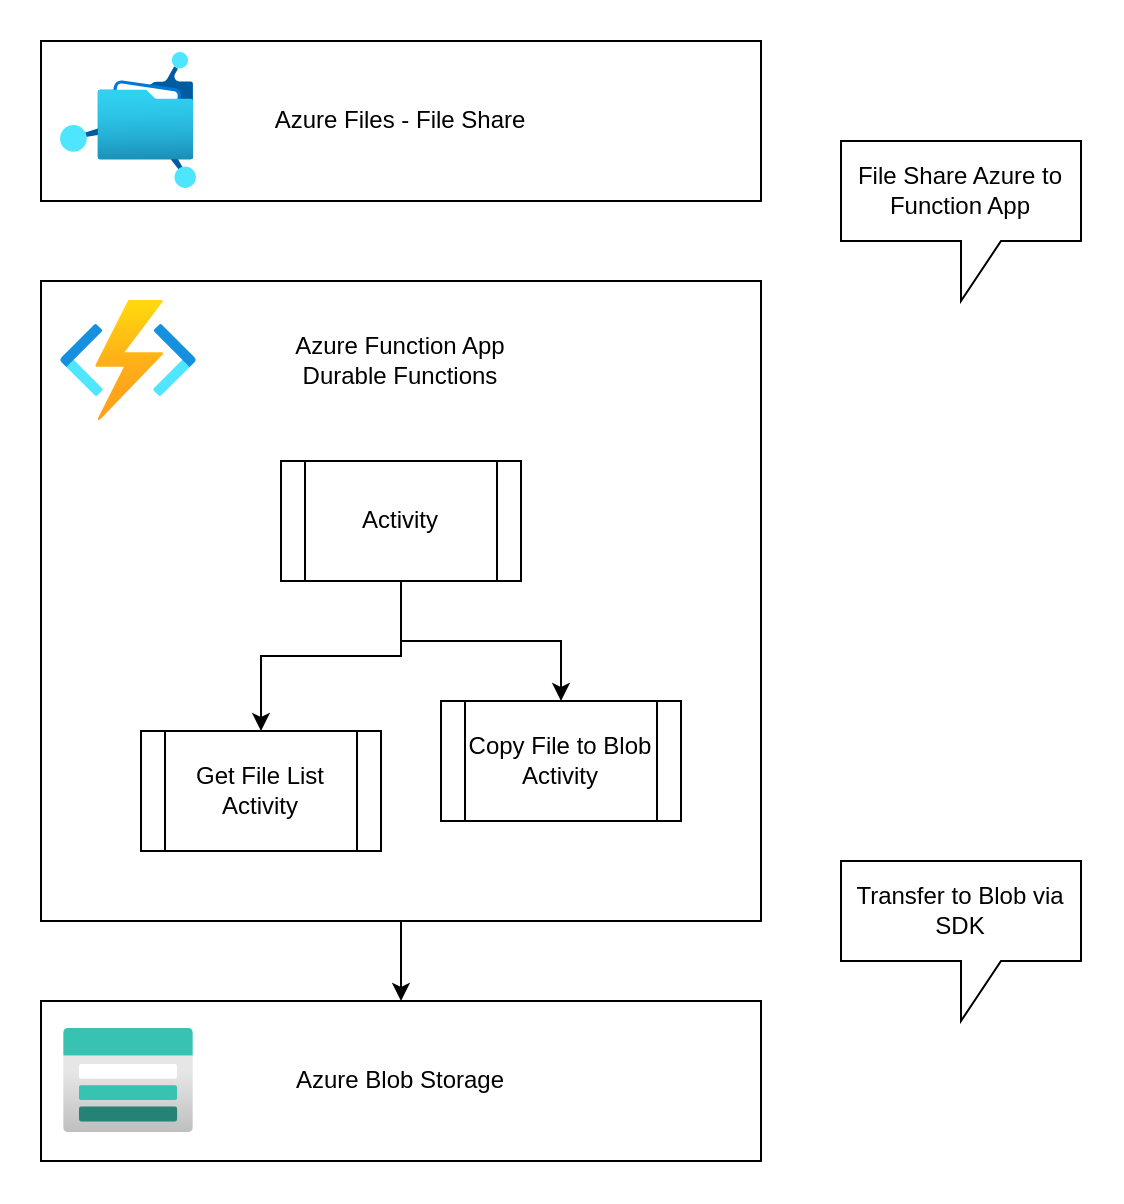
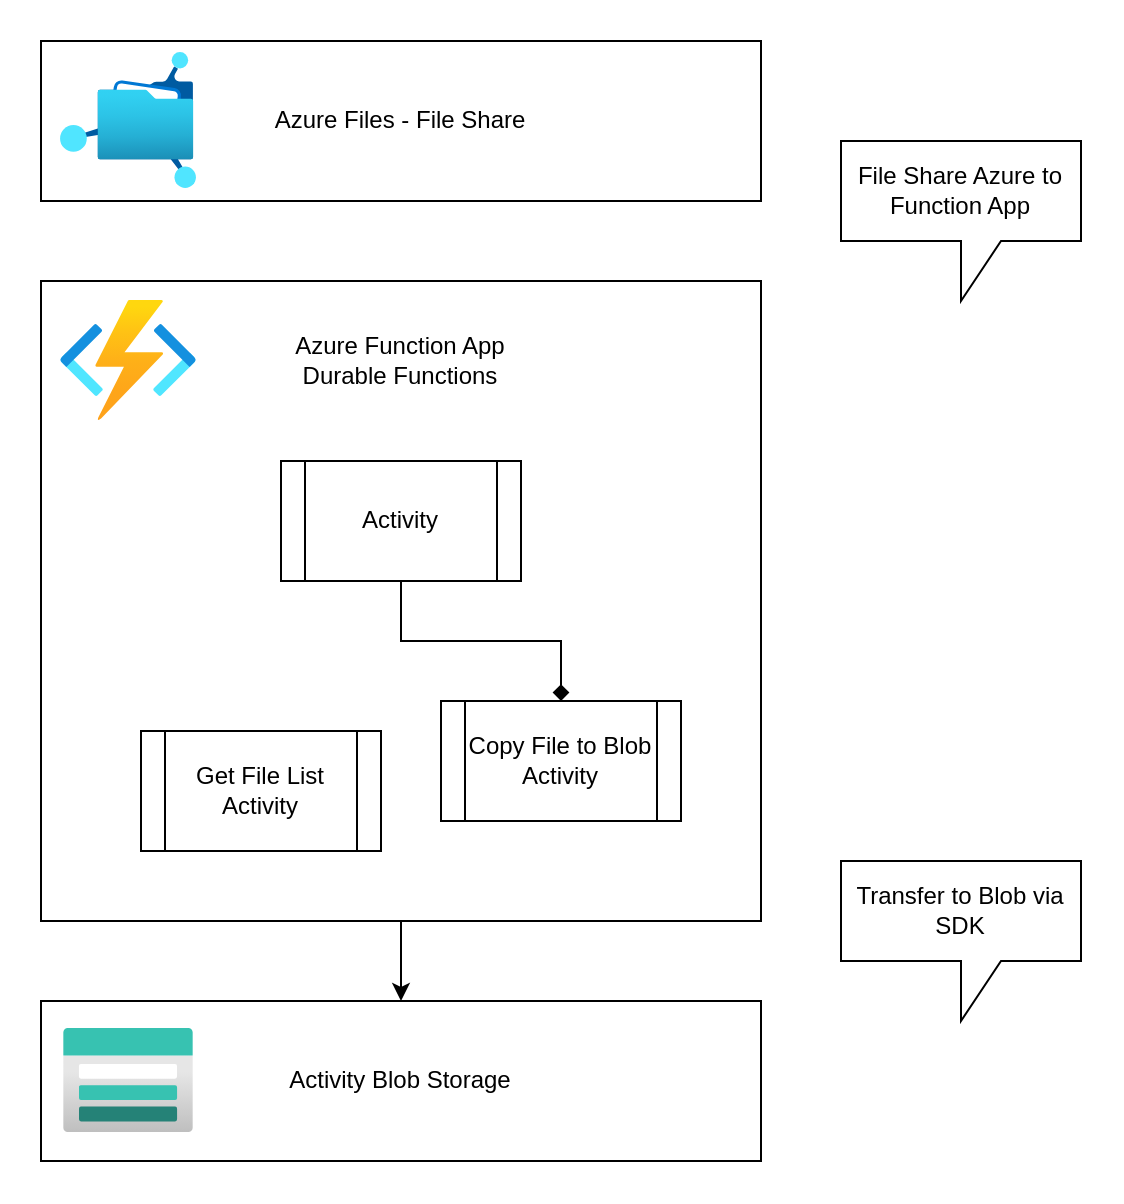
  <mxCell id="0" />
  <mxCell id="1" parent="0" />
  <mxCell id="2" value="Azure Files - File Share" style="rounded=0;whiteSpace=wrap;html=1;verticalAlign=middle;" vertex="1" parent="1"><mxGeometry x="20" y="20" width="360" height="80" as="geometry" /></mxCell>
- <mxCell id="3" value="Azure Blob Storage" style="rounded=0;whiteSpace=wrap;html=1;verticalAlign=middle;" vertex="1" parent="1"><mxGeometry x="20" y="500" width="360" height="80" as="geometry" /></mxCell>
+ <mxCell id="3" value="Activity Blob Storage" style="rounded=0;whiteSpace=wrap;html=1;verticalAlign=middle;" vertex="1" parent="1"><mxGeometry x="20" y="500" width="360" height="80" as="geometry" /></mxCell>
  <mxCell id="4" style="edgeStyle=orthogonalEdgeStyle;rounded=0;orthogonalLoop=1;jettySize=auto;html=1;entryX=0.5;entryY=0;entryDx=0;entryDy=0;" edge="1" parent="1" source="5" target="3"><mxGeometry relative="1" as="geometry" /></mxCell>
  <mxCell id="5" value="" style="rounded=0;whiteSpace=wrap;html=1;verticalAlign=top;" vertex="1" parent="1"><mxGeometry x="20" y="140" width="360" height="320" as="geometry" /></mxCell>
  <mxCell id="6" value="" style="image;aspect=fixed;html=1;points=[];align=center;fontSize=12;image=img/lib/azure2/storage/Azure_Fileshare.svg;" vertex="1" parent="1"><mxGeometry x="30" y="26" width="68" height="68" as="geometry" /></mxCell>
  <mxCell id="7" value="" style="image;aspect=fixed;html=1;points=[];align=center;fontSize=12;image=img/lib/azure2/compute/Function_Apps.svg;" vertex="1" parent="1"><mxGeometry x="30" y="150" width="68" height="60" as="geometry" /></mxCell>
- <mxCell id="8" style="edgeStyle=orthogonalEdgeStyle;rounded=0;orthogonalLoop=1;jettySize=auto;html=1;entryX=0.5;entryY=0;entryDx=0;entryDy=0;" edge="1" parent="1" source="10" target="12"><mxGeometry relative="1" as="geometry" /></mxCell>
- <mxCell id="9" style="edgeStyle=orthogonalEdgeStyle;rounded=0;orthogonalLoop=1;jettySize=auto;html=1;entryX=0.5;entryY=0;entryDx=0;entryDy=0;" edge="1" parent="1" source="10" target="11"><mxGeometry relative="1" as="geometry" /></mxCell>
+ <mxCell id="9" style="edgeStyle=orthogonalEdgeStyle;rounded=0;orthogonalLoop=1;jettySize=auto;html=1;entryX=0.5;entryY=0;entryDx=0;entryDy=0;endArrow=diamond;" edge="1" parent="1" source="10" target="11"><mxGeometry relative="1" as="geometry" /></mxCell>
  <mxCell id="10" value="Activity" style="shape=process;whiteSpace=wrap;html=1;backgroundOutline=1;" vertex="1" parent="1"><mxGeometry x="140" y="230" width="120" height="60" as="geometry" /></mxCell>
  <mxCell id="11" value="Copy File to Blob Activity" style="shape=process;whiteSpace=wrap;html=1;backgroundOutline=1;" vertex="1" parent="1"><mxGeometry x="220" y="350" width="120" height="60" as="geometry" /></mxCell>
  <mxCell id="12" value="Get File List Activity" style="shape=process;whiteSpace=wrap;html=1;backgroundOutline=1;" vertex="1" parent="1"><mxGeometry x="70" y="365" width="120" height="60" as="geometry" /></mxCell>
  <mxCell id="13" value="" style="image;aspect=fixed;html=1;points=[];align=center;fontSize=12;image=img/lib/azure2/storage/Storage_Accounts.svg;" vertex="1" parent="1"><mxGeometry x="31.5" y="514" width="65" height="52" as="geometry" /></mxCell>
  <mxCell id="14" value="Azure Function App&lt;br&gt;Durable Functions" style="rounded=0;whiteSpace=wrap;html=1;verticalAlign=middle;fillColor=none;strokeColor=none;" vertex="1" parent="1"><mxGeometry x="140" y="140" width="120" height="80" as="geometry" /></mxCell>
  <mxCell id="15" value="File Share Azure to Function App" style="shape=callout;whiteSpace=wrap;html=1;perimeter=calloutPerimeter;" vertex="1" parent="1"><mxGeometry x="420" y="70" width="120" height="80" as="geometry" /></mxCell>
  <mxCell id="16" value="Transfer to Blob via SDK" style="shape=callout;whiteSpace=wrap;html=1;perimeter=calloutPerimeter;" vertex="1" parent="1"><mxGeometry x="420" y="430" width="120" height="80" as="geometry" /></mxCell>
